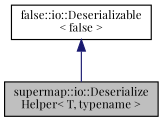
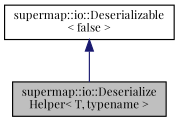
  digraph {
    fontname="Playfair Display"
    node [color=black fontname="Playfair Display" fontsize=10 shape=record style=filled]
    n1 [fillcolor=grey75 fontcolor=black height=0.2 label="supermap::io::Deserialize\lHelper\< T, typename \>" width=0.4]
-   n2 [fillcolor=white height=0.2 label="false::io::Deserializable\l\< false \>" width=0.4]
+   n2 [fillcolor=white height=0.2 label="supermap::io::Deserializable\l\< false \>" width=0.4]
    n2 -> n1 [color=midnightblue dir=back fontname="Playfair Display" fontsize=10 labelfontname=Helvetica labelfontsize=10 style=solid]
  }
